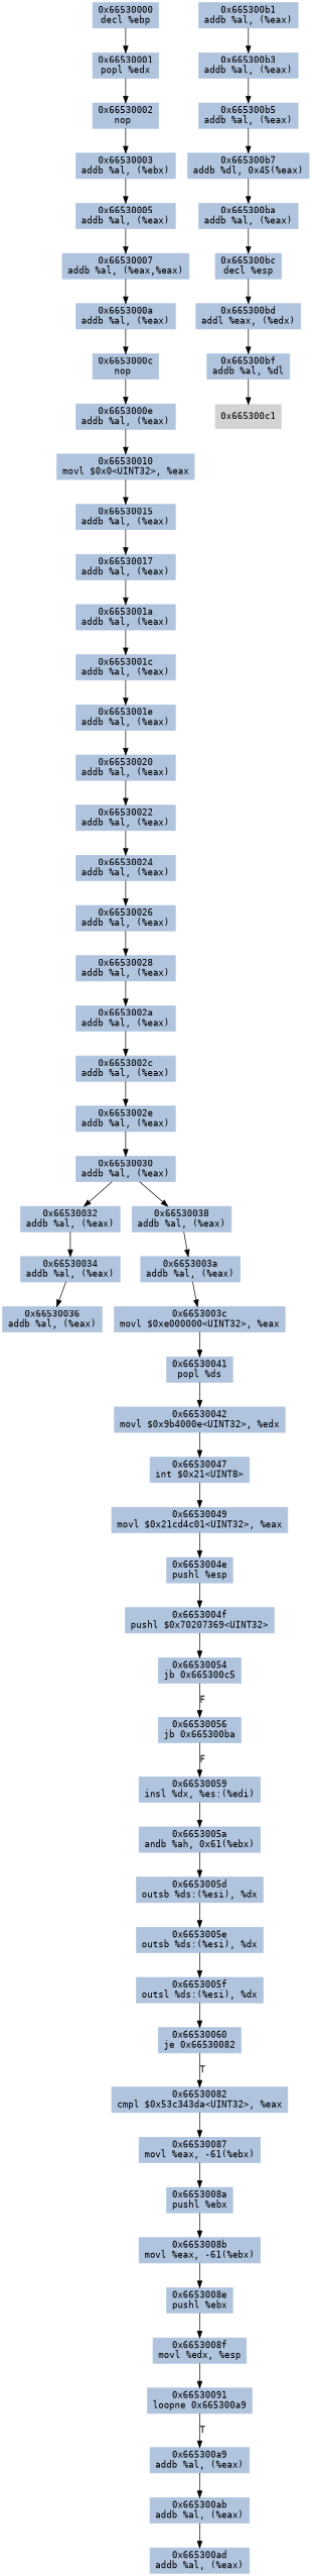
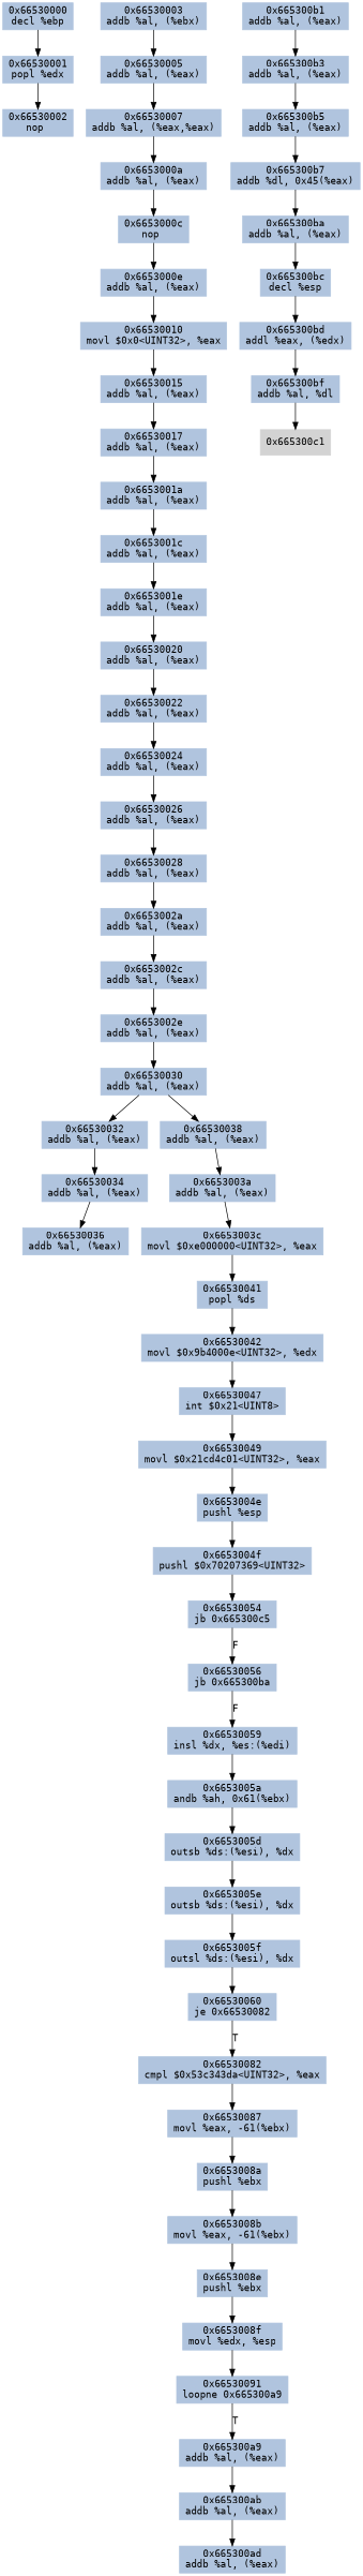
  digraph {
    fontname="DejaVu Sans Mono"
    node [color=lightsteelblue fillcolor=lightsteelblue fontname="DejaVu Sans Mono" shape=rectangle style=filled]
    edge [color="#000000" fontname="DejaVu Sans Mono"]
    n1 [label="0x66530000\ndecl %ebp"]
    n2 [label="0x66530001\npopl %edx"]
    n3 [label="0x66530002\nnop "]
    n4 [label="0x66530003\naddb %al, (%ebx)"]
    n5 [label="0x66530005\naddb %al, (%eax)"]
    n6 [label="0x66530007\naddb %al, (%eax,%eax)"]
    n7 [label="0x6653000a\naddb %al, (%eax)"]
    n8 [label="0x6653000c\nnop "]
    n9 [label="0x6653000e\naddb %al, (%eax)"]
    n10 [label="0x66530010\nmovl $0x0<UINT32>, %eax"]
    n11 [label="0x66530015\naddb %al, (%eax)"]
    n12 [label="0x66530017\naddb %al, (%eax)"]
    n13 [label="0x6653001a\naddb %al, (%eax)"]
    n14 [label="0x6653001c\naddb %al, (%eax)"]
    n15 [label="0x6653001e\naddb %al, (%eax)"]
    n16 [label="0x66530020\naddb %al, (%eax)"]
    n17 [label="0x66530022\naddb %al, (%eax)"]
    n18 [label="0x66530024\naddb %al, (%eax)"]
    n19 [label="0x66530026\naddb %al, (%eax)"]
    n20 [label="0x66530028\naddb %al, (%eax)"]
    n21 [label="0x6653002a\naddb %al, (%eax)"]
    n22 [label="0x6653002c\naddb %al, (%eax)"]
    n23 [label="0x6653002e\naddb %al, (%eax)"]
    n24 [label="0x66530030\naddb %al, (%eax)"]
    n25 [label="0x66530032\naddb %al, (%eax)"]
    n26 [label="0x66530038\naddb %al, (%eax)"]
    n27 [label="0x66530034\naddb %al, (%eax)"]
    n28 [label="0x66530036\naddb %al, (%eax)"]
    n29 [label="0x6653003a\naddb %al, (%eax)"]
    n30 [label="0x6653003c\nmovl $0xe000000<UINT32>, %eax"]
    n31 [label="0x66530041\npopl %ds"]
    n32 [label="0x66530042\nmovl $0x9b4000e<UINT32>, %edx"]
    n33 [label="0x66530047\nint $0x21<UINT8>"]
    n34 [label="0x66530049\nmovl $0x21cd4c01<UINT32>, %eax"]
    n35 [label="0x6653004e\npushl %esp"]
    n36 [label="0x6653004f\npushl $0x70207369<UINT32>"]
    n37 [label="0x66530054\njb 0x665300c5"]
    n38 [label="0x66530056\njb 0x665300ba"]
    n39 [label="0x66530059\ninsl %dx, %es:(%edi)"]
    n40 [label="0x6653005a\nandb %ah, 0x61(%ebx)"]
    n41 [label="0x6653005d\noutsb %ds:(%esi), %dx"]
    n42 [label="0x6653005e\noutsb %ds:(%esi), %dx"]
    n43 [label="0x6653005f\noutsl %ds:(%esi), %dx"]
    n44 [label="0x66530060\nje 0x66530082"]
    n45 [label="0x66530082\ncmpl $0x53c343da<UINT32>, %eax"]
    n46 [label="0x66530087\nmovl %eax, -61(%ebx)"]
    n47 [label="0x6653008a\npushl %ebx"]
    n48 [label="0x6653008b\nmovl %eax, -61(%ebx)"]
    n49 [label="0x6653008e\npushl %ebx"]
    n50 [label="0x6653008f\nmovl %edx, %esp"]
    n51 [label="0x66530091\nloopne 0x665300a9"]
    n52 [label="0x665300a9\naddb %al, (%eax)"]
    n53 [label="0x665300ab\naddb %al, (%eax)"]
    n54 [label="0x665300ad\naddb %al, (%eax)"]
    n55 [label="0x665300b1\naddb %al, (%eax)"]
    n56 [label="0x665300b3\naddb %al, (%eax)"]
    n57 [label="0x665300b5\naddb %al, (%eax)"]
    n58 [label="0x665300b7\naddb %dl, 0x45(%eax)"]
    n59 [label="0x665300ba\naddb %al, (%eax)"]
    n60 [label="0x665300bc\ndecl %esp"]
    n61 [label="0x665300bd\naddl %eax, (%edx)"]
    n62 [label="0x665300bf\naddb %al, %dl"]
    n63 [color=lightgrey fillcolor=lightgrey label="0x665300c1"]
    n1 -> n2
    n2 -> n3
-   n3 -> n4
    n4 -> n5
    n5 -> n6
    n6 -> n7
    n7 -> n8
    n8 -> n9
    n9 -> n10
    n10 -> n11
    n11 -> n12
    n12 -> n13
    n13 -> n14
    n14 -> n15
    n15 -> n16
    n16 -> n17
    n17 -> n18
    n18 -> n19
    n19 -> n20
    n20 -> n21
    n21 -> n22
    n22 -> n23
    n23 -> n24
    n24 -> n25
    n24 -> n26
    n25 -> n27
    n26 -> n29
    n27 -> n28
    n29 -> n30
    n30 -> n31
    n31 -> n32
    n32 -> n33
    n33 -> n34
    n34 -> n35
    n35 -> n36
    n36 -> n37
    n37 -> n38 [label=F]
    n38 -> n39 [label=F]
    n39 -> n40
    n40 -> n41
    n41 -> n42
    n42 -> n43
    n43 -> n44
    n44 -> n45 [label=T]
    n45 -> n46
    n46 -> n47
    n47 -> n48
    n48 -> n49
    n49 -> n50
    n50 -> n51
    n51 -> n52 [label=T]
    n52 -> n53
    n53 -> n54
    n55 -> n56
    n56 -> n57
    n57 -> n58
    n58 -> n59
    n59 -> n60
    n60 -> n61
    n61 -> n62
    n62 -> n63
  }
